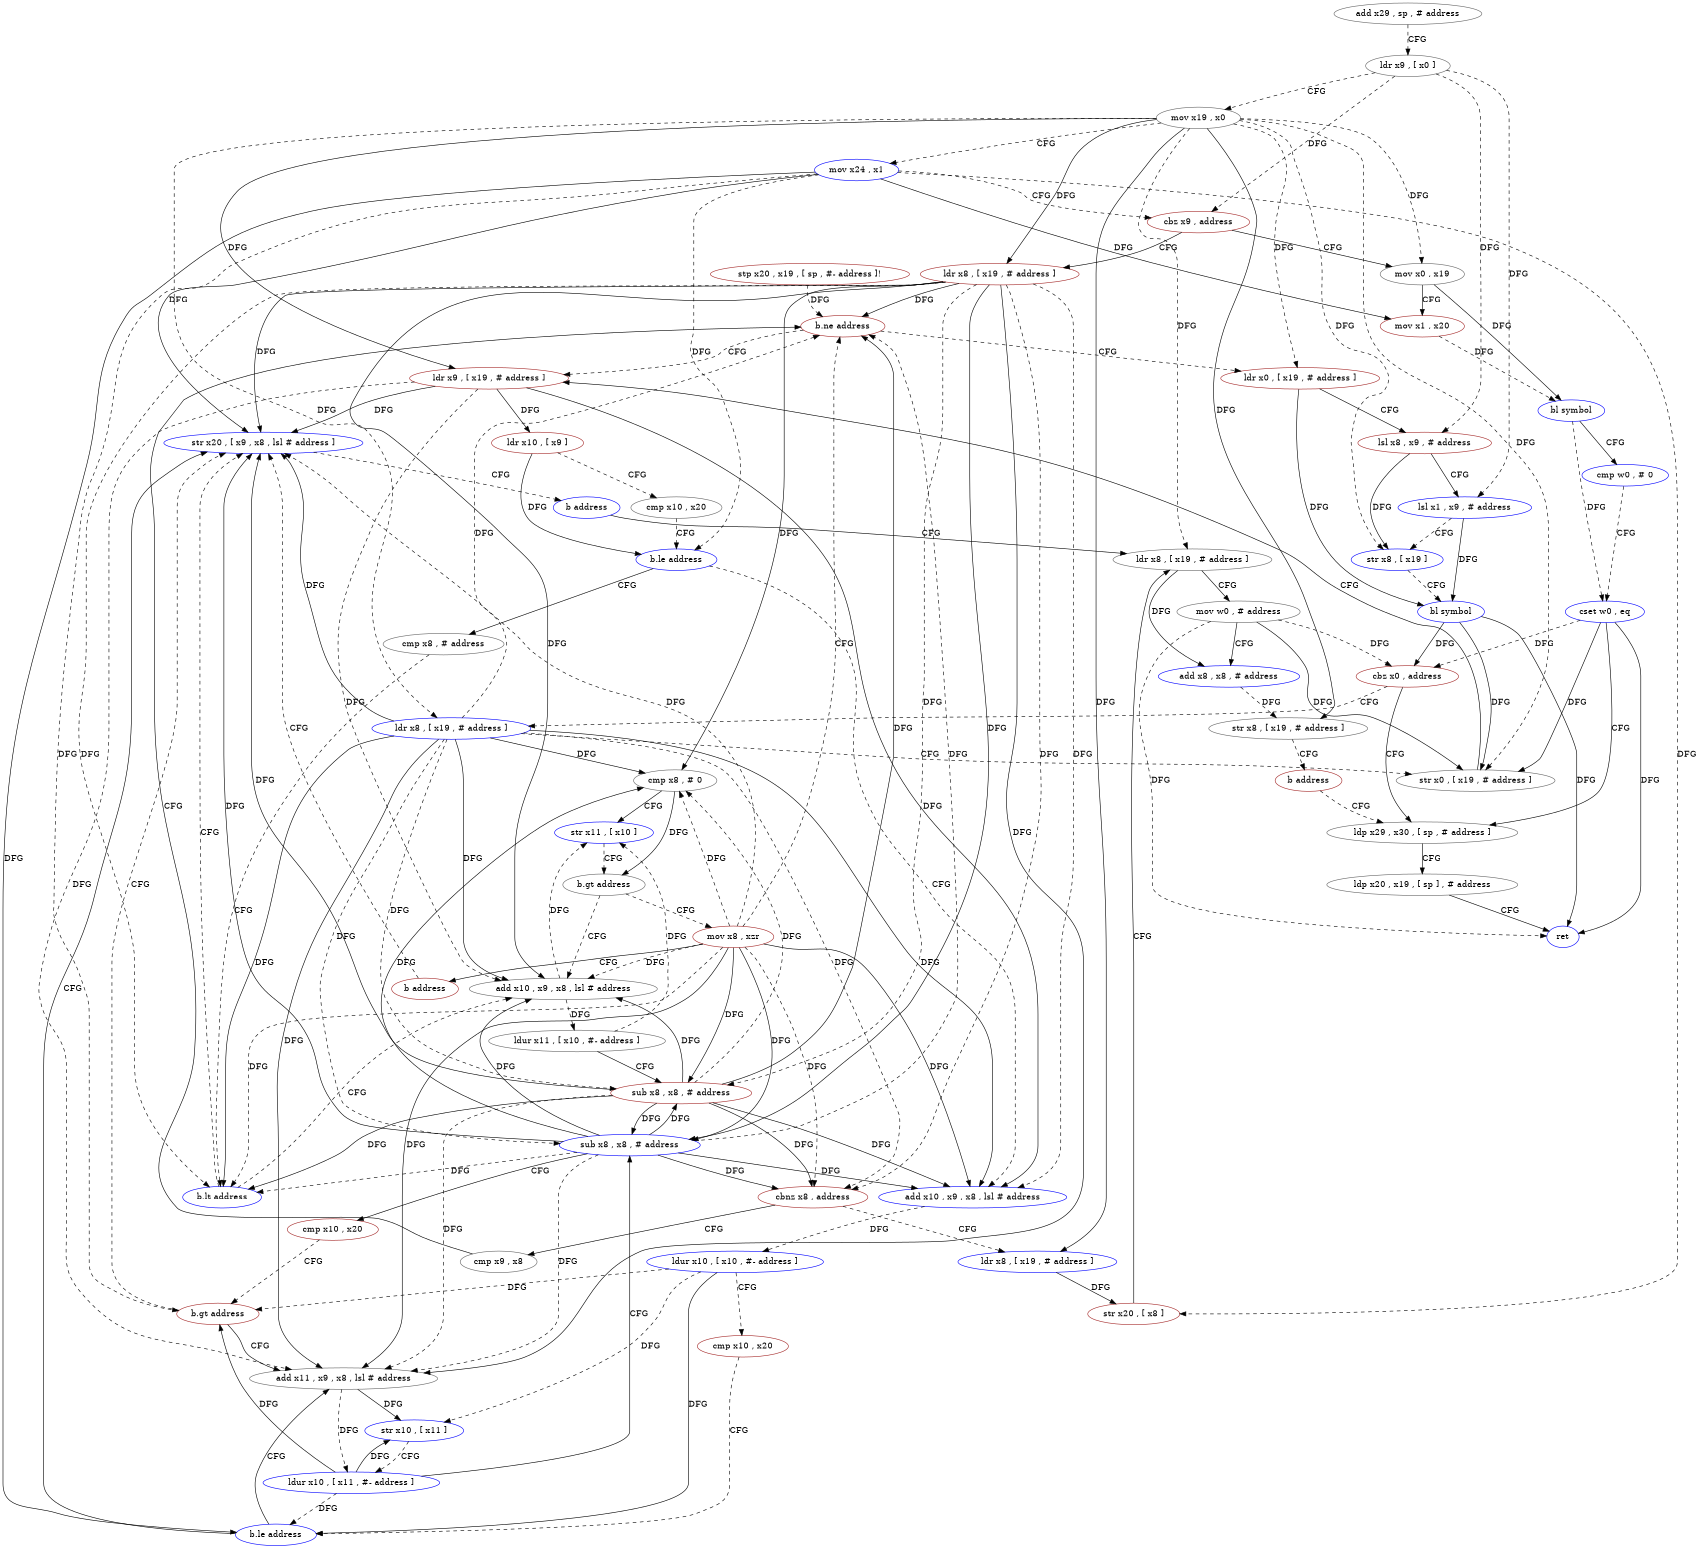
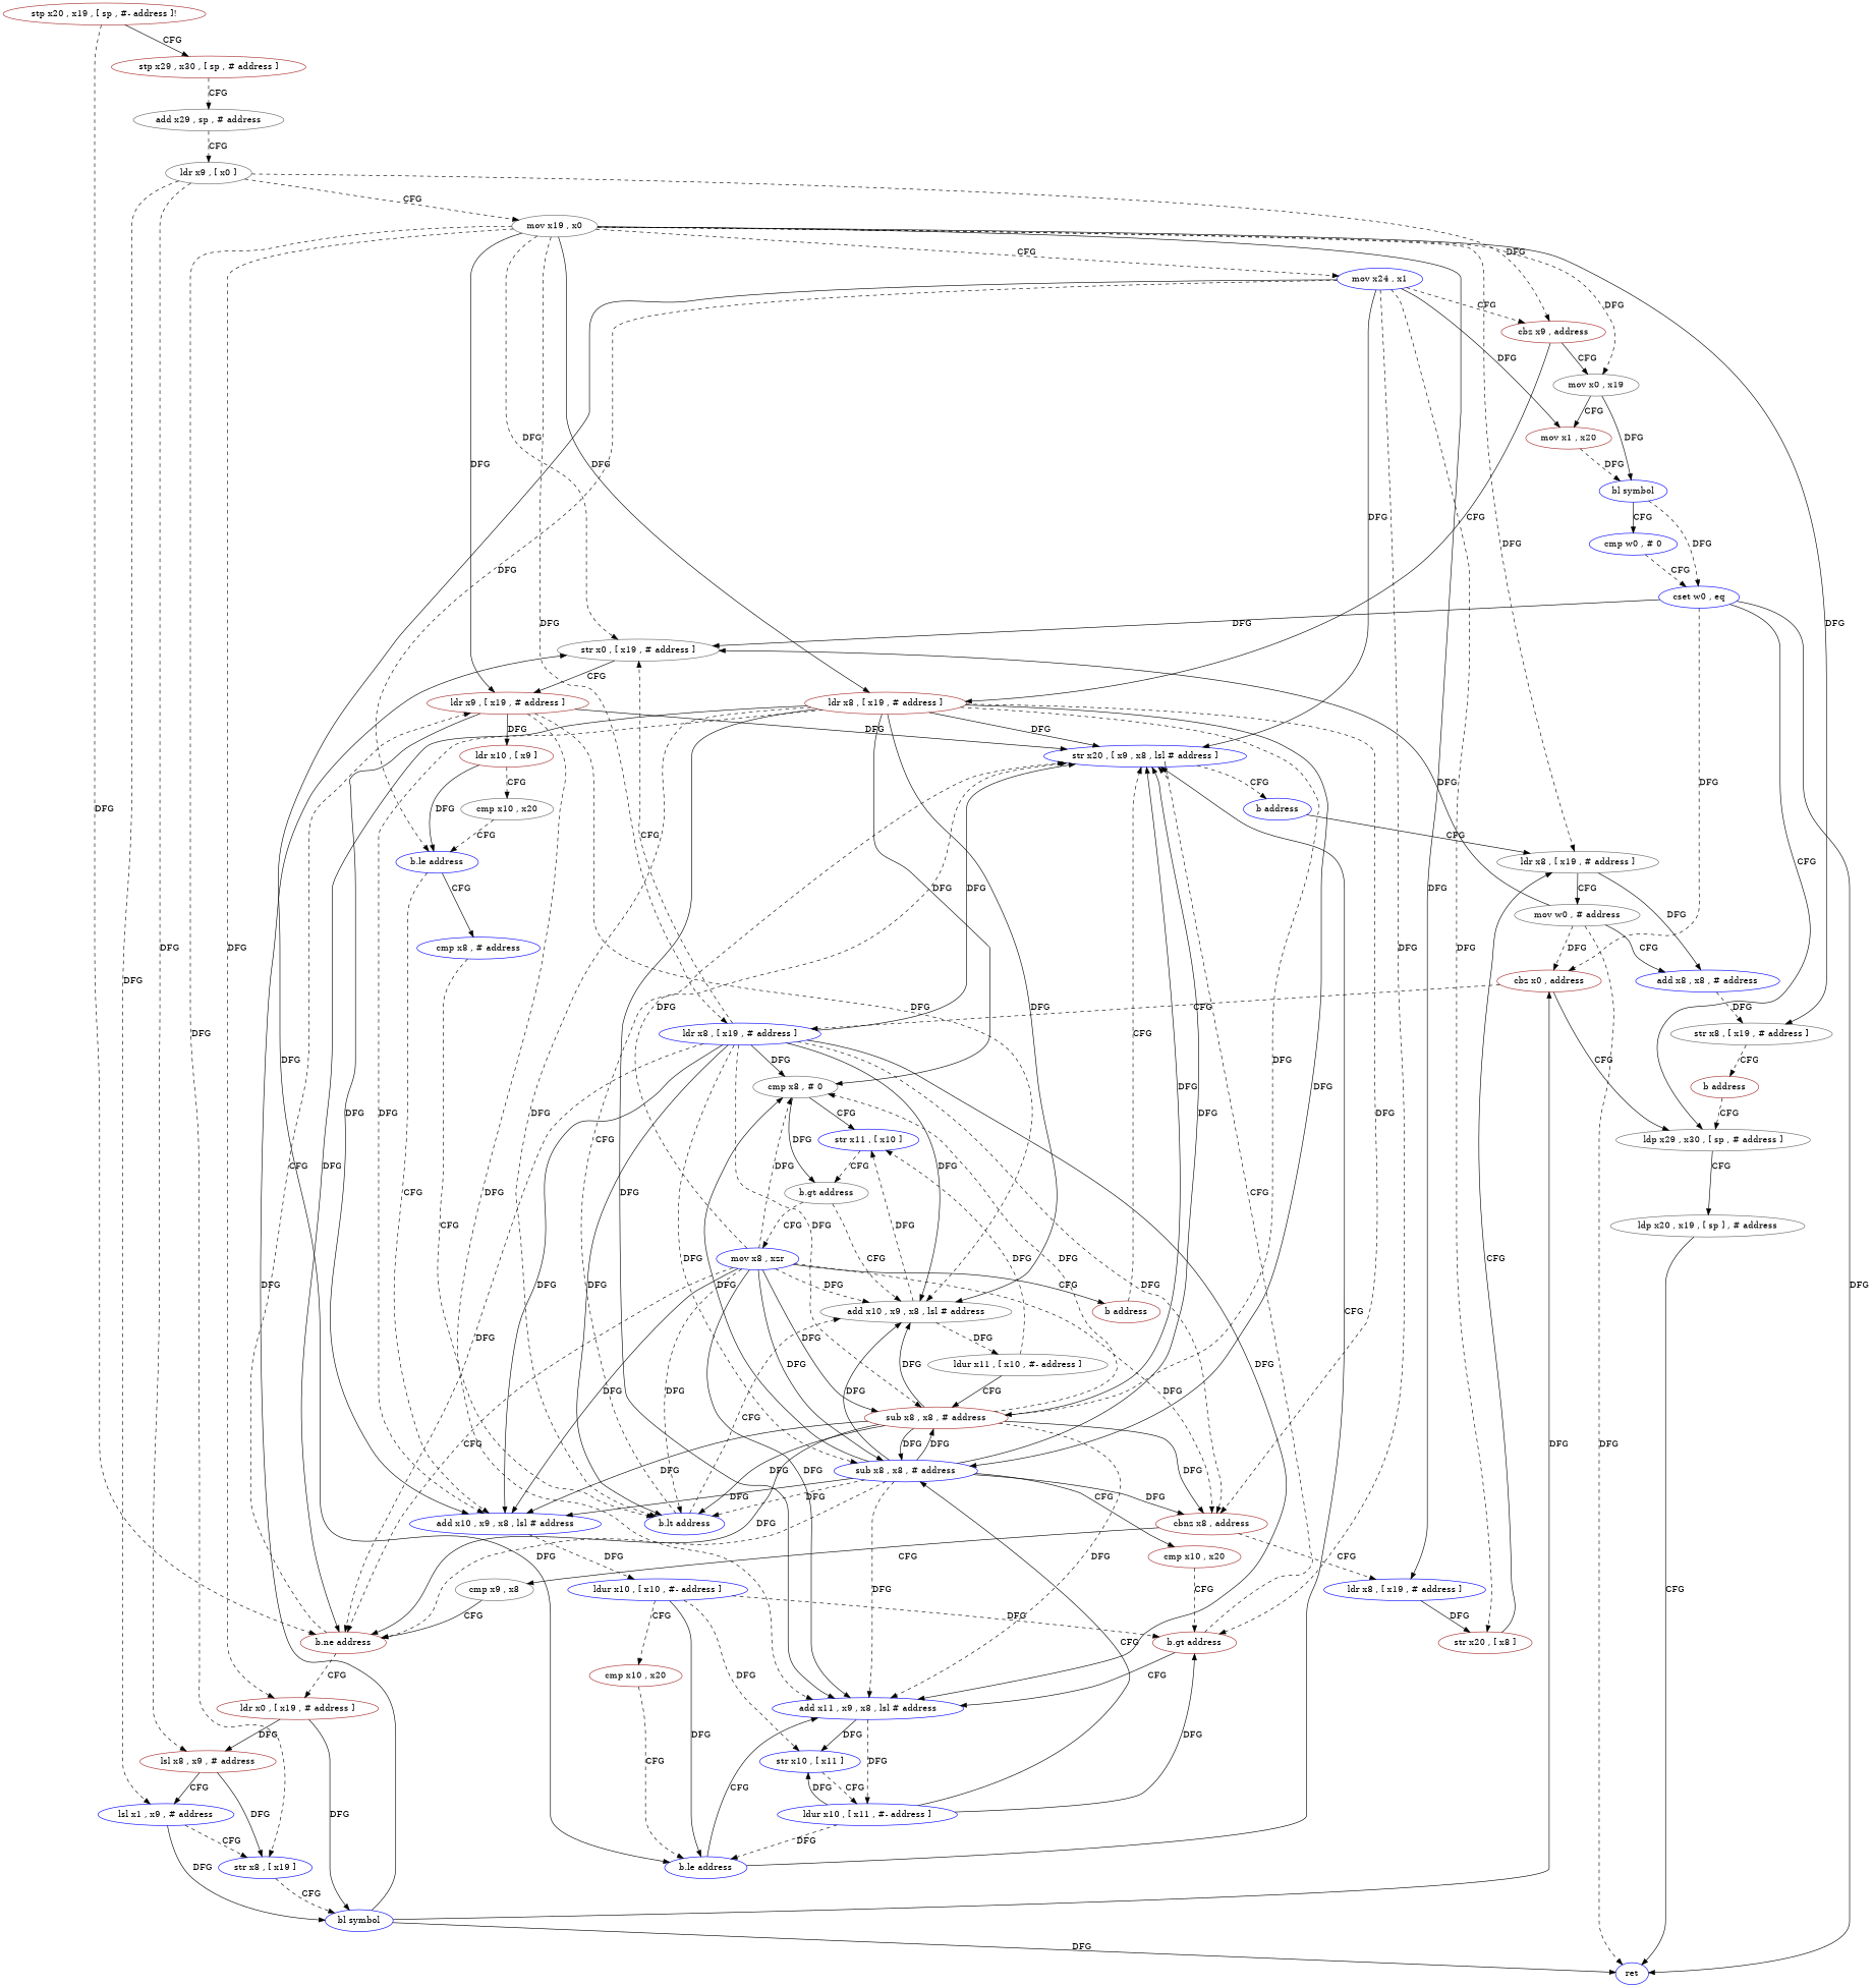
  digraph {
    node [color=blue]
    edge [style=solid]
    n1 [color=brown label="stp x20 , x19 , [ sp , #- address ]!"]
+   n2 [color=brown label="stp x29 , x30 , [ sp , # address ]"]
    n3 [color=brown label="b.ne address"]
    n4 [color=gray40 label="add x29 , sp , # address"]
    n5 [color=gray40 label="ldr x9 , [ x0 ]"]
    n6 [color=gray40 label="mov x19 , x0"]
    n7 [color=brown label="cbz x9 , address"]
    n8 [color=brown label="lsl x8 , x9 , # address"]
    n9 [label="lsl x1 , x9 , # address"]
    n10 [label="mov x24 , x1"]
    n11 [color=gray40 label="mov x0 , x19"]
    n12 [color=brown label="ldr x8 , [ x19 , # address ]"]
    n13 [label="ldr x8 , [ x19 , # address ]"]
    n14 [color=brown label="ldr x9 , [ x19 , # address ]"]
    n15 [color=brown label="ldr x0 , [ x19 , # address ]"]
    n16 [color=gray40 label="ldr x8 , [ x19 , # address ]"]
    n17 [label="str x8 , [ x19 ]"]
    n18 [label="ldr x8 , [ x19 , # address ]"]
    n19 [color=gray40 label="str x0 , [ x19 , # address ]"]
    n20 [color=gray40 label="str x8 , [ x19 , # address ]"]
    n21 [label="bl symbol"]
    n22 [color=brown label="mov x1 , x20"]
    n23 [color=brown label="str x20 , [ x8 ]"]
    n24 [label="b.le address"]
    n25 [label="b.le address"]
    n26 [label="str x20 , [ x9 , x8 , lsl # address ]"]
    n27 [color=brown label="b.gt address"]
    n28 [label="bl symbol"]
    n29 [color=brown label="cbnz x8 , address"]
    n30 [label="add x10 , x9 , x8 , lsl # address"]
-   n31 [color=gray40 label="add x11 , x9 , x8 , lsl # address"]
+   n31 [label="add x11 , x9 , x8 , lsl # address"]
    n32 [label="b.lt address"]
    n33 [color=gray40 label="add x10 , x9 , x8 , lsl # address"]
    n34 [label="sub x8 , x8 , # address"]
    n35 [color=brown label="sub x8 , x8 , # address"]
    n36 [color=gray40 label="cmp x8 , # 0"]
    n37 [color=brown label="ldr x10 , [ x9 ]"]
    n38 [color=gray40 label="mov w0 , # address"]
    n39 [label="add x8 , x8 , # address"]
    n40 [color=brown label="b address"]
-   n41 [color=gray40 label="cmp x8 , # address"]
+   n41 [label="cmp x8 , # address"]
    n42 [label="b address"]
    n43 [label="cmp w0 , # 0"]
    n44 [label="cset w0 , eq"]
    n45 [color=gray40 label="cmp x9 , x8"]
    n46 [label="ldur x10 , [ x10 , #- address ]"]
    n47 [label="str x10 , [ x11 ]"]
    n48 [label="ldur x10 , [ x11 , #- address ]"]
    n49 [color=gray40 label="ldur x11 , [ x10 , #- address ]"]
    n50 [label="str x11 , [ x10 ]"]
    n51 [color=brown label="cmp x10 , x20"]
    n52 [color=gray40 label="b.gt address"]
    n53 [color=gray40 label="ldp x29 , x30 , [ sp , # address ]"]
    n54 [color=brown label="cbz x0 , address"]
    n55 [label=ret]
    n56 [color=gray40 label="ldp x20 , x19 , [ sp ] , # address"]
    n57 [color=gray40 label="cmp x10 , x20"]
    n58 [color=brown label="cmp x10 , x20"]
-   n59 [color=brown label="mov x8 , xzr"]
+   n59 [label="mov x8 , xzr"]
    n60 [color=brown label="b address"]
+   n1 -> n2 [label=CFG]
    n1 -> n3 [label=DFG style=dashed]
+   n2 -> n4 [label=CFG style=dashed]
    n3 -> n14 [label=CFG style=dashed]
    n3 -> n15 [label=CFG style=dashed]
    n4 -> n5 [label=CFG style=dashed]
    n5 -> n6 [label=CFG style=dashed]
    n5 -> n7 [label=DFG style=dashed]
    n5 -> n8 [label=DFG style=dashed]
    n5 -> n9 [label=DFG style=dashed]
    n6 -> n10 [label=CFG style=dashed]
    n6 -> n11 [label=DFG style=dashed]
    n6 -> n12 [label=DFG]
    n6 -> n13 [label=DFG]
    n6 -> n14 [label=DFG]
    n6 -> n15 [label=DFG style=dashed]
    n6 -> n16 [label=DFG style=dashed]
    n6 -> n17 [label=DFG style=dashed]
    n6 -> n18 [label=DFG style=dashed]
    n6 -> n19 [label=DFG style=dashed]
    n6 -> n20 [label=DFG]
    n7 -> n11 [label=CFG]
    n7 -> n12 [label=CFG]
    n8 -> n9 [label=CFG]
    n8 -> n17 [label=DFG]
    n9 -> n17 [label=CFG style=dashed]
    n9 -> n21 [label=DFG]
    n10 -> n7 [label=CFG style=dashed]
    n10 -> n22 [label=DFG]
    n10 -> n23 [label=DFG style=dashed]
    n10 -> n24 [label=DFG style=dashed]
    n10 -> n25 [label=DFG]
    n10 -> n26 [label=DFG]
    n10 -> n27 [label=DFG style=dashed]
    n11 -> n22 [label=CFG]
    n11 -> n28 [label=DFG]
    n12 -> n3 [label=DFG]
    n12 -> n26 [label=DFG]
    n12 -> n29 [label=DFG style=dashed]
    n12 -> n30 [label=DFG style=dashed]
    n12 -> n31 [label=DFG]
    n12 -> n32 [label=DFG style=dashed]
    n12 -> n33 [label=DFG]
    n12 -> n34 [label=DFG]
    n12 -> n35 [label=DFG style=dashed]
    n12 -> n36 [label=DFG]
    n13 -> n23 [label=DFG]
    n14 -> n26 [label=DFG]
    n14 -> n30 [label=DFG]
    n14 -> n31 [label=DFG style=dashed]
    n14 -> n33 [label=DFG style=dashed]
    n14 -> n37 [label=DFG]
-   n15 -> n8 [label=CFG]
+   n15 -> n8 [label=DFG]
    n15 -> n21 [label=DFG]
    n16 -> n38 [label=CFG]
    n16 -> n39 [label=DFG]
    n17 -> n21 [label=CFG style=dashed]
    n18 -> n3 [label=DFG style=dashed]
    n18 -> n19 [label=CFG style=dashed]
    n18 -> n26 [label=DFG]
    n18 -> n29 [label=DFG style=dashed]
    n18 -> n30 [label=DFG]
    n18 -> n31 [label=DFG]
    n18 -> n32 [label=DFG]
    n18 -> n33 [label=DFG]
    n18 -> n34 [label=DFG style=dashed]
    n18 -> n35 [label=DFG style=dashed]
    n18 -> n36 [label=DFG]
    n19 -> n14 [label=CFG]
    n20 -> n40 [label=CFG style=dashed]
    n21 -> n19 [label=DFG]
    n21 -> n54 [label=DFG]
    n21 -> n55 [label=DFG]
    n22 -> n28 [label=DFG style=dashed]
    n23 -> n16 [label=CFG]
    n24 -> n30 [label=CFG style=dashed]
    n24 -> n41 [label=CFG]
    n25 -> n26 [label=CFG]
    n25 -> n31 [label=CFG]
    n26 -> n42 [label=CFG style=dashed]
    n27 -> n26 [label=CFG style=dashed]
    n27 -> n31 [label=CFG]
    n28 -> n43 [label=CFG]
    n28 -> n44 [label=DFG style=dashed]
    n29 -> n13 [label=CFG style=dashed]
    n29 -> n45 [label=CFG]
    n30 -> n46 [label=DFG style=dashed]
    n31 -> n47 [label=DFG]
    n31 -> n48 [label=DFG style=dashed]
    n32 -> n26 [label=CFG style=dashed]
    n32 -> n33 [label=CFG style=dashed]
    n33 -> n49 [label=DFG style=dashed]
    n33 -> n50 [label=DFG style=dashed]
    n34 -> n3 [label=DFG style=dashed]
    n34 -> n26 [label=DFG]
    n34 -> n29 [label=DFG]
    n34 -> n30 [label=DFG]
    n34 -> n31 [label=DFG style=dashed]
    n34 -> n32 [label=DFG style=dashed]
    n34 -> n33 [label=DFG]
    n34 -> n35 [label=DFG]
    n34 -> n36 [label=DFG]
    n34 -> n51 [label=CFG]
    n35 -> n3 [label=DFG]
    n35 -> n26 [label=DFG]
    n35 -> n29 [label=DFG]
    n35 -> n30 [label=DFG]
    n35 -> n31 [label=DFG style=dashed]
    n35 -> n32 [label=DFG]
    n35 -> n33 [label=DFG]
    n35 -> n34 [label=DFG]
    n35 -> n36 [label=DFG style=dashed]
    n36 -> n50 [label=CFG]
    n36 -> n52 [label=DFG]
    n37 -> n24 [label=DFG]
    n37 -> n57 [label=CFG style=dashed]
    n38 -> n19 [label=DFG]
    n38 -> n39 [label=CFG]
    n38 -> n54 [label=DFG style=dashed]
    n38 -> n55 [label=DFG style=dashed]
    n39 -> n20 [label=DFG style=dashed]
    n40 -> n53 [label=CFG style=dashed]
    n41 -> n32 [label=CFG style=dashed]
    n42 -> n16 [label=CFG]
    n43 -> n44 [label=CFG style=dashed]
    n44 -> n19 [label=DFG]
    n44 -> n53 [label=CFG]
    n44 -> n54 [label=DFG style=dashed]
    n44 -> n55 [label=DFG]
    n45 -> n3 [label=CFG]
    n46 -> n25 [label=DFG]
    n46 -> n27 [label=DFG style=dashed]
    n46 -> n47 [label=DFG style=dashed]
    n46 -> n58 [label=CFG style=dashed]
    n47 -> n48 [label=CFG style=dashed]
    n48 -> n25 [label=DFG style=dashed]
    n48 -> n27 [label=DFG]
    n48 -> n34 [label=CFG]
    n48 -> n47 [label=DFG]
    n49 -> n35 [label=CFG]
    n49 -> n50 [label=DFG style=dashed]
    n50 -> n52 [label=CFG style=dashed]
    n51 -> n27 [label=CFG style=dashed]
    n52 -> n33 [label=CFG style=dashed]
    n52 -> n59 [label=CFG style=dashed]
    n53 -> n56 [label=CFG]
    n54 -> n18 [label=CFG style=dashed]
    n54 -> n53 [label=CFG]
    n56 -> n55 [label=CFG]
    n57 -> n24 [label=CFG style=dashed]
    n58 -> n25 [label=CFG style=dashed]
    n59 -> n3 [label=CFG style=dashed]
    n59 -> n26 [label=DFG style=dashed]
    n59 -> n29 [label=DFG style=dashed]
    n59 -> n30 [label=DFG]
    n59 -> n31 [label=DFG]
    n59 -> n32 [label=DFG style=dashed]
    n59 -> n33 [label=DFG style=dashed]
    n59 -> n34 [label=DFG]
    n59 -> n35 [label=DFG]
    n59 -> n36 [label=DFG style=dashed]
    n59 -> n60 [label=CFG]
    n60 -> n26 [label=CFG style=dashed]
  }
